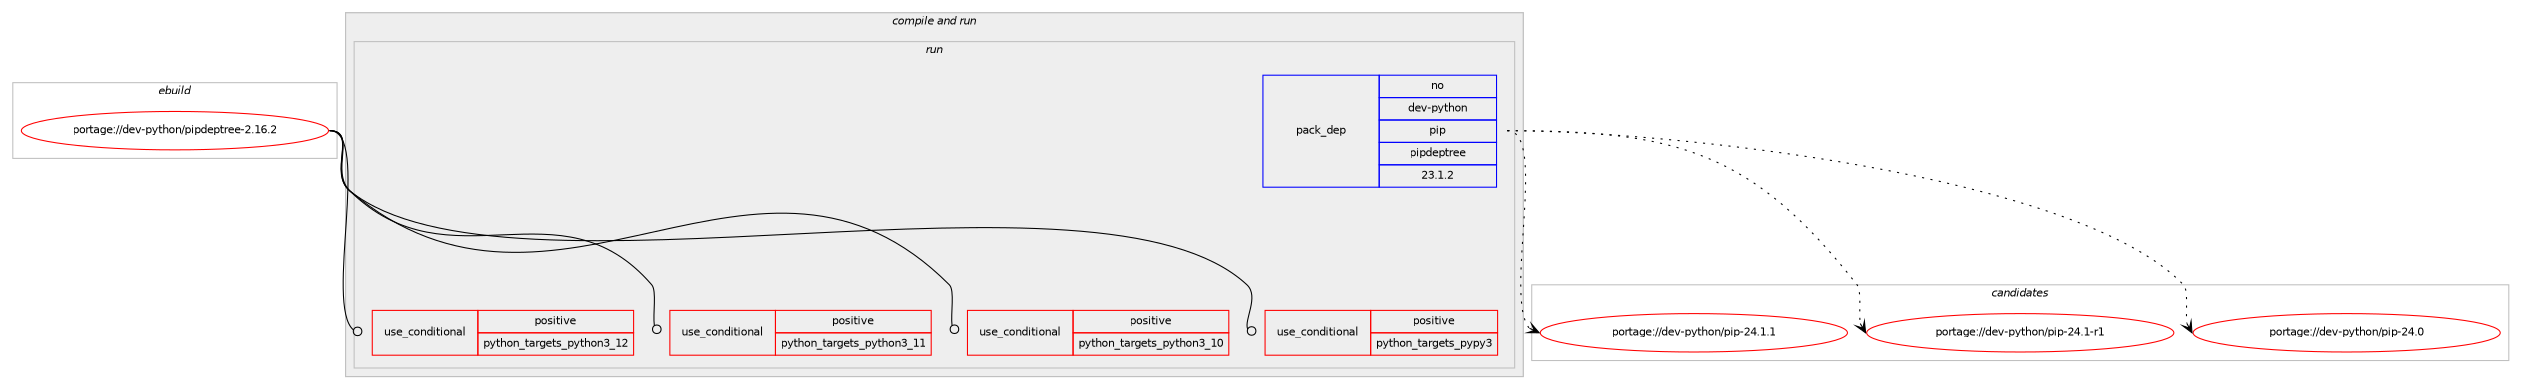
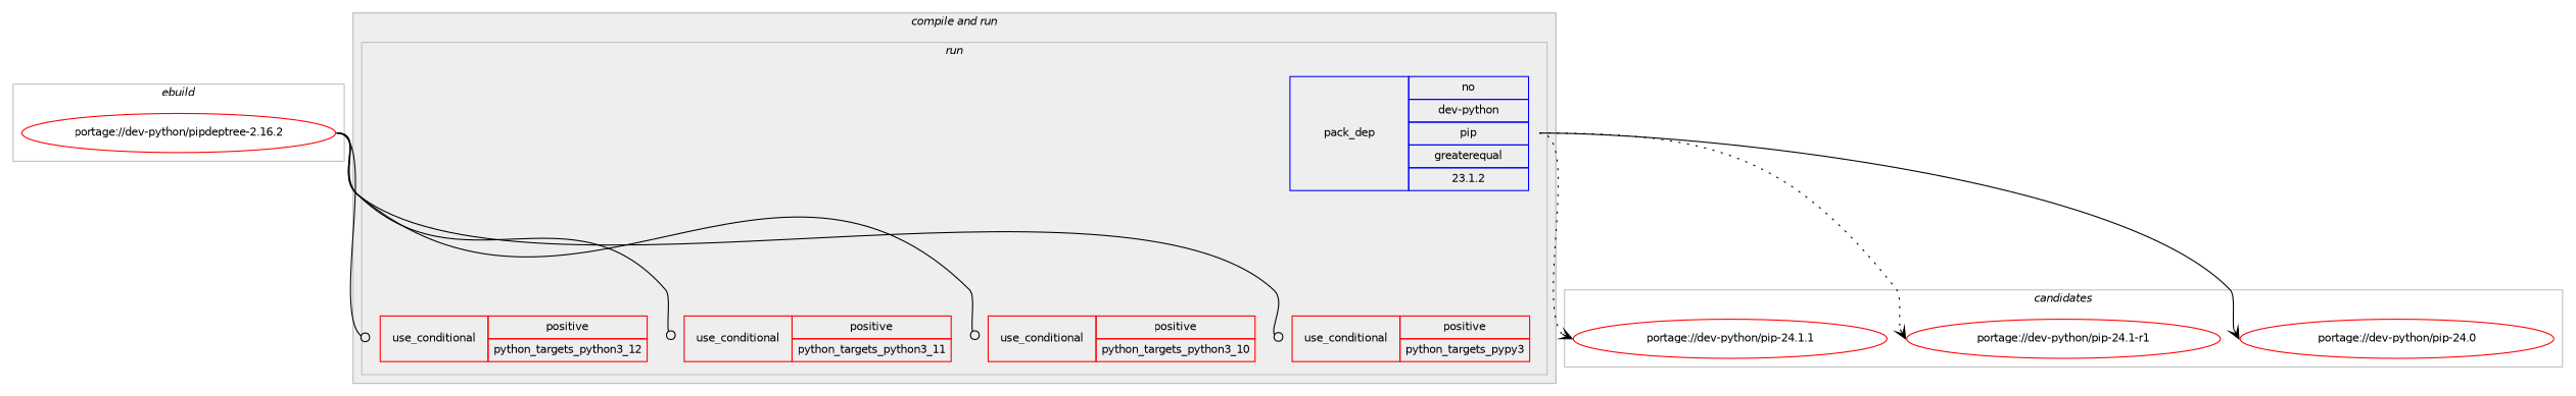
  digraph {
    compound=true
    concentrate=true
    fontname=Helvetica
    fontsize=10
    newrank=true
    rankdir=TB
    ranksep=1.5
    node [color=red fontname=Helvetica fontsize=10 shape=none]
    edge [arrowhead=odot headport=w style=solid tailport=e weight=20]
    n1 [label="portage://dev-python/pipdeptree-2.16.2" width=4 shape=""]
    n2 [label=<<TABLE BORDER="0" CELLBORDER="1" CELLSPACING="0" CELLPADDING="4"><TR><TD ROWSPAN="3" CELLPADDING="10">use_conditional</TD></TR><TR><TD>positive</TD></TR><TR><TD>python_targets_pypy3</TD></TR></TABLE>>]
    n3 [label=<<TABLE BORDER="0" CELLBORDER="1" CELLSPACING="0" CELLPADDING="4"><TR><TD ROWSPAN="3" CELLPADDING="10">use_conditional</TD></TR><TR><TD>positive</TD></TR><TR><TD>python_targets_python3_10</TD></TR></TABLE>>]
    n4 [label=<<TABLE BORDER="0" CELLBORDER="1" CELLSPACING="0" CELLPADDING="4"><TR><TD ROWSPAN="3" CELLPADDING="10">use_conditional</TD></TR><TR><TD>positive</TD></TR><TR><TD>python_targets_python3_11</TD></TR></TABLE>>]
    n5 [label=<<TABLE BORDER="0" CELLBORDER="1" CELLSPACING="0" CELLPADDING="4"><TR><TD ROWSPAN="3" CELLPADDING="10">use_conditional</TD></TR><TR><TD>positive</TD></TR><TR><TD>python_targets_python3_12</TD></TR></TABLE>>]
-   n6 [color=blue label=<<TABLE BORDER="0" CELLBORDER="1" CELLSPACING="0" CELLPADDING="4" WIDTH="220"><TR><TD ROWSPAN="6" CELLPADDING="30">pack_dep</TD></TR><TR><TD WIDTH="110">no</TD></TR><TR><TD>dev-python</TD></TR><TR><TD>pip</TD></TR><TR><TD>pipdeptree</TD></TR><TR><TD>23.1.2</TD></TR></TABLE>>]
+   n6 [color=blue label=<<TABLE BORDER="0" CELLBORDER="1" CELLSPACING="0" CELLPADDING="4" WIDTH="220"><TR><TD ROWSPAN="6" CELLPADDING="30">pack_dep</TD></TR><TR><TD WIDTH="110">no</TD></TR><TR><TD>dev-python</TD></TR><TR><TD>pip</TD></TR><TR><TD>greaterequal</TD></TR><TR><TD>23.1.2</TD></TR></TABLE>>]
    n7 [label="portage://dev-python/pip-24.0" width=4 shape=""]
    n8 [label="portage://dev-python/pip-24.1-r1" width=4 shape=""]
    n9 [label="portage://dev-python/pip-24.1.1" width=4 shape=""]
    subgraph cluster_1 {
      color=gray
      label=<<i>ebuild</i>>
      rank=same
      n1
    }
    subgraph cluster_2 {
      color=gray
      label=<<i>dependencies</i>>
      subgraph cluster_3 {
        color=gray
        fillcolor="#eeeeee"
        label=<<i>compile</i>>
        style=filled
      }
      subgraph cluster_4 {
        color=gray
        fillcolor="#eeeeee"
        label=<<i>compile and run</i>>
        style=filled
      }
      subgraph cluster_5 {
        color=gray
        fillcolor="#eeeeee"
        label=<<i>run</i>>
        style=filled
        subgraph sub_6 {
          color=gray
          fillcolor="#eeeeee"
          label=<<i>run</i>>
          style=filled
          n2
        }
        subgraph sub_7 {
          color=gray
          fillcolor="#eeeeee"
          label=<<i>run</i>>
          style=filled
          n3
        }
        subgraph sub_8 {
          color=gray
          fillcolor="#eeeeee"
          label=<<i>run</i>>
          style=filled
          n4
        }
        subgraph sub_9 {
          color=gray
          fillcolor="#eeeeee"
          label=<<i>run</i>>
          style=filled
          n5
        }
        subgraph sub_10 {
          color=gray
          fillcolor="#eeeeee"
          label=<<i>run</i>>
          style=filled
          n6
        }
      }
    }
    subgraph cluster_11 {
      color=gray
      label=<<i>candidates</i>>
      rank=same
      subgraph sub_12 {
        color=black
        label=<<i>candidates</i>>
        nodesep=1
        rank=same
        n7
        n8
        n9
      }
    }
    n1 -> n2
    n1 -> n3
    n1 -> n4
    n1 -> n5
-   n6 -> n7 [arrowhead=vee style=dotted weight=100]
+   n6 -> n7 [arrowhead=vee weight=100]
    n6 -> n8 [arrowhead=vee style=dotted weight=100]
    n6 -> n9 [arrowhead=vee style=dotted weight=100]
  }
